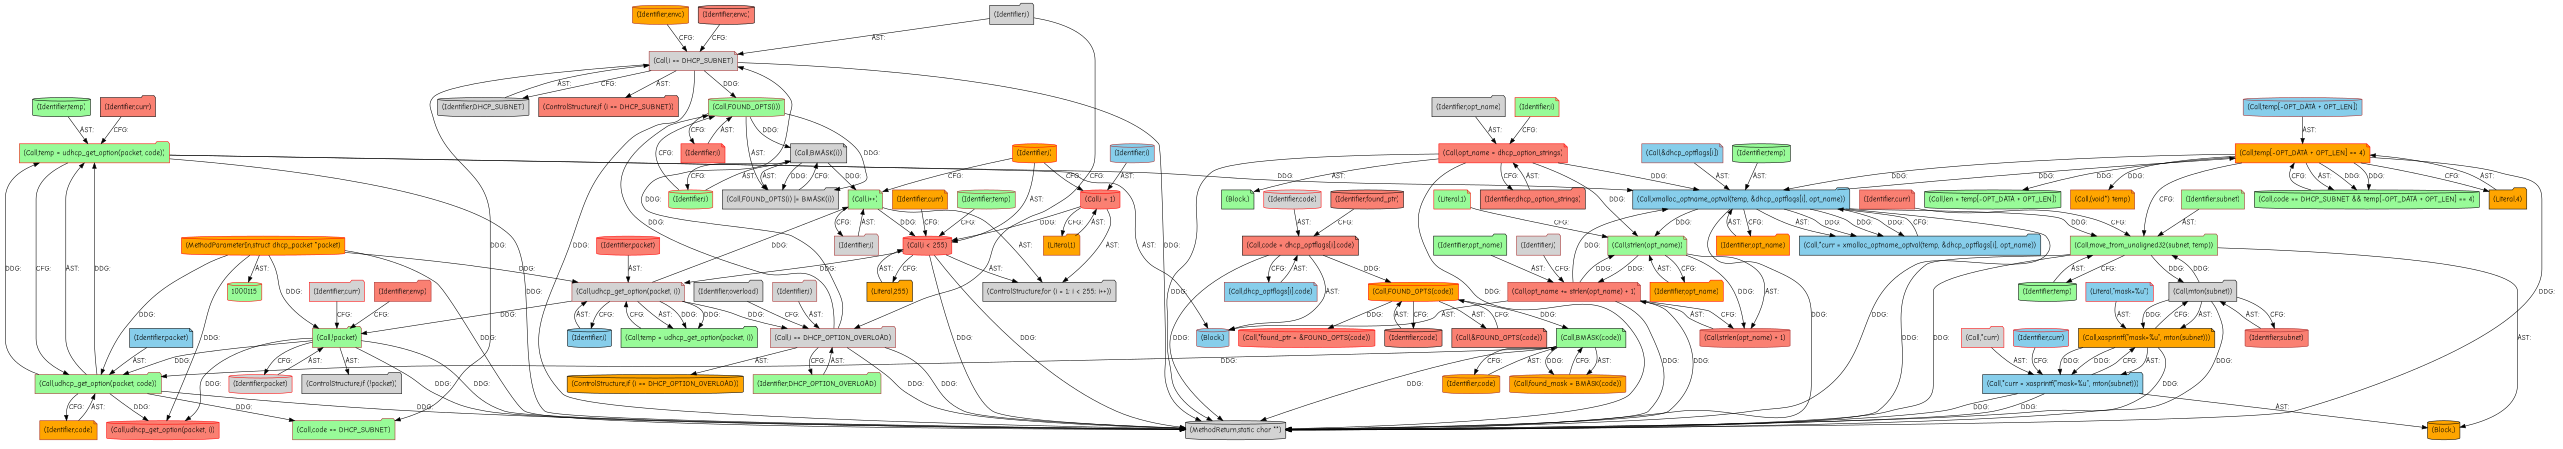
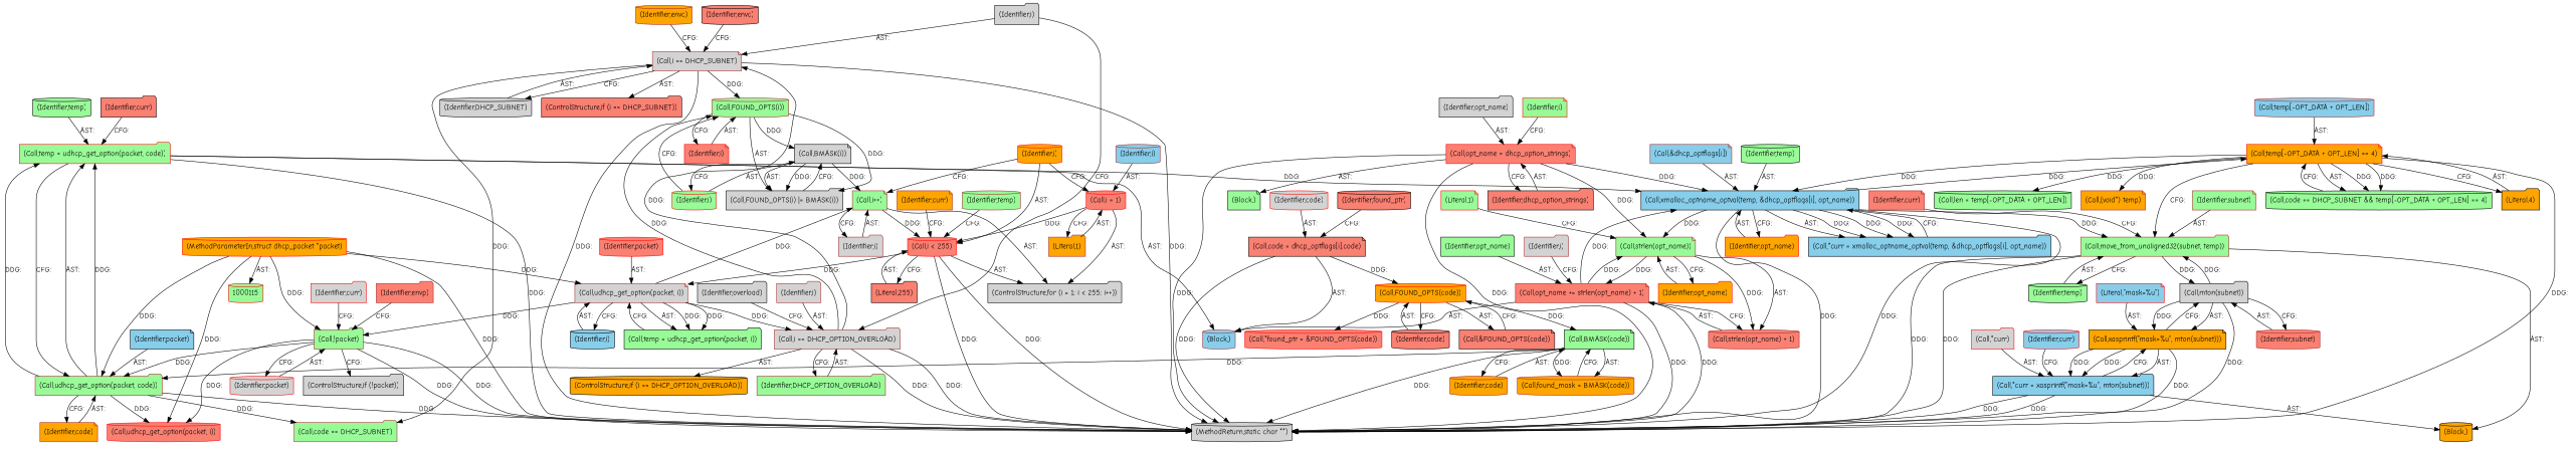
  digraph {
    fontname="Comic Neue"
    node [color=black fillcolor=palegreen fontname="Comic Neue" shape=cylinder style=filled]
    edge [fontname="Comic Neue"]
    n1 [color=brown label="(Call,move_from_unaligned32(subnet, temp))" shape=folder]
    n2 [fillcolor=lightgrey label="(Call,mton(subnet))" shape=folder]
    n3 [fillcolor=orange label="(Block,)"]
    n4 [label="(Identifier,temp)"]
    n5 [fillcolor=lightgrey label="(MethodReturn,static char **)"]
    n6 [fillcolor=orange label="(Call,xasprintf(\"mask=%u\", mton(subnet)))" shape=note]
    n7 [color=brown fillcolor=salmon label="(Identifier,subnet)"]
    n8 [fillcolor=skyblue label="(Call,*curr = xasprintf(\"mask=%u\", mton(subnet)))" shape=folder]
    n9 [color=red fillcolor=orange label="(Call,temp[-OPT_DATA + OPT_LEN] == 4)" shape=note]
    n10 [fillcolor=skyblue label="(Call,xmalloc_optname_optval(temp, &dhcp_optflags[i], opt_name))" shape=folder]
    n11 [fillcolor=orange label="(Literal,4)" shape=folder]
    n12 [label="(Call,len = temp[-OPT_DATA + OPT_LEN])"]
    n13 [color=brown fillcolor=orange label="(Call,(void*) temp)" shape=note]
    n14 [label="(Call,code == DHCP_SUBNET && temp[-OPT_DATA + OPT_LEN] == 4)"]
    n15 [color=brown label="(Call,strlen(opt_name))" shape=note]
    n16 [fillcolor=skyblue label="(Call,*curr = xmalloc_optname_optval(temp, &dhcp_optflags[i], opt_name))" shape=folder]
    n17 [color=red fillcolor=orange label="(Identifier,opt_name)" shape=folder]
    n18 [color=brown fillcolor=salmon label="(Call,opt_name += strlen(opt_name) + 1)" shape=note]
    n19 [color=brown fillcolor=salmon label="(Call,strlen(opt_name) + 1)"]
    n20 [color=red fillcolor=orange label="(Identifier,opt_name)" shape=folder]
    n21 [color=red label="(Call,temp = udhcp_get_option(packet, code))" shape=folder]
    n22 [color=brown label="(Call,udhcp_get_option(packet, code))" shape=folder]
    n23 [color=brown fillcolor=skyblue label="(Block,)"]
    n24 [color=brown label="(Call,code == DHCP_SUBNET)" shape=folder]
    n25 [color=red fillcolor=salmon label="(Call,udhcp_get_option(packet, i))"]
    n26 [color=brown fillcolor=orange label="(Identifier,code)" shape=note]
    n27 [color=brown label="(Call,!packet)" shape=folder]
    n28 [color=red fillcolor=lightgrey label="(Identifier,packet)"]
    n29 [fillcolor=lightgrey label="(ControlStructure,if (!packet))" shape=folder]
    n30 [color=brown fillcolor=lightgrey label="(Call,udhcp_get_option(packet, i))" shape=note]
    n31 [color=brown label="(Call,i++)" shape=note]
    n32 [color=brown fillcolor=lightgrey label="(Call,i == DHCP_OPTION_OVERLOAD)" shape=folder]
    n33 [label="(Call,temp = udhcp_get_option(packet, i))" shape=folder]
    n34 [fillcolor=skyblue label="(Identifier,i)"]
    n35 [color=red fillcolor=salmon label="(Call,i < 255)"]
    n36 [fillcolor=lightgrey label="(ControlStructure,for (i = 1; i < 255; i++))" shape=folder]
    n37 [color=brown fillcolor=lightgrey label="(Identifier,i)" shape=folder]
    n38 [color=brown label="(Call,FOUND_OPTS(i))"]
    n39 [color=brown fillcolor=lightgrey label="(Call,i == DHCP_SUBNET)" shape=note]
    n40 [fillcolor=orange label="(ControlStructure,if (i == DHCP_OPTION_OVERLOAD))"]
    n41 [color=brown label="(Identifier,DHCP_OPTION_OVERLOAD)" shape=folder]
    n42 [color=red fillcolor=orange label="(MethodParameterIn,struct dhcp_packet *packet)"]
    1000115 [color=red]
-   n44 [fillcolor=orange label="(Literal,255)" shape=folder]
+   n44 [fillcolor=salmon label="(Literal,255)" shape=folder]
    n45 [color=red fillcolor=salmon label="(Call,i = 1)"]
    n46 [color=brown fillcolor=orange label="(Literal,1)" shape=folder]
    n47 [fillcolor=lightgrey label="(Call,BMASK(i))" shape=note]
    n48 [color=red label="(Identifier,i)"]
    n49 [fillcolor=lightgrey label="(Call,FOUND_OPTS(i) |= BMASK(i))" shape=folder]
    n50 [color=red fillcolor=salmon label="(Identifier,i)" shape=note]
    n51 [fillcolor=lightgrey label="(Identifier,DHCP_SUBNET)"]
    n52 [fillcolor=salmon label="(ControlStructure,if (i == DHCP_SUBNET))" shape=folder]
    n53 [label="(Call,BMASK(code))" shape=note]
    n54 [color=brown fillcolor=orange label="(Call,found_mask = BMASK(code))"]
    n55 [color=brown fillcolor=orange label="(Identifier,code)"]
    n56 [color=red fillcolor=orange label="(Call,FOUND_OPTS(code))"]
    n57 [fillcolor=salmon label="(Call,&FOUND_OPTS(code))" shape=note]
    n58 [fillcolor=salmon label="(Identifier,code)"]
    n59 [color=red fillcolor=salmon label="(Call,*found_ptr = &FOUND_OPTS(code))"]
    n60 [fillcolor=salmon label="(Call,code = dhcp_optflags[i].code)" shape=note]
-   n61 [color=brown fillcolor=skyblue label="(Call,dhcp_optflags[i].code)" shape=note]
    n62 [color=red fillcolor=salmon label="(Call,opt_name = dhcp_option_strings)" shape=note]
    n63 [fillcolor=salmon label="(Identifier,dhcp_option_strings)" shape=folder]
    n64 [label="(Block,)" shape=note]
    n65 [color=red fillcolor=lightgrey label="(Call,*curr)" shape=folder]
    n66 [color=red fillcolor=orange label="(Identifier,i)"]
    n67 [color=brown label="(Identifier,subnet)" shape=note]
    n68 [color=red fillcolor=skyblue label="(Literal,\"mask=%u\")" shape=note]
    n69 [fillcolor=lightgrey label="(Identifier,overload)" shape=folder]
    n70 [color=brown fillcolor=orange label="(Identifier,curr)" shape=note]
    n71 [color=brown fillcolor=skyblue label="(Call,&dhcp_optflags[i])" shape=note]
    n72 [color=brown fillcolor=salmon label="(Identifier,envp)" shape=folder]
    n73 [color=red label="(Identifier,i)" shape=note]
    n74 [color=red fillcolor=skyblue label="(Identifier,curr)"]
    n75 [color=red fillcolor=salmon label="(Identifier,packet)"]
    n76 [color=red fillcolor=lightgrey label="(Identifier,curr)" shape=folder]
    n77 [fillcolor=lightgrey label="(Identifier,opt_name)" shape=folder]
    n78 [color=brown fillcolor=orange label="(Identifier,envc)"]
    n79 [fillcolor=skyblue label="(Identifier,packet)" shape=note]
    n80 [label="(Identifier,temp)"]
    n81 [label="(Identifier,temp)"]
    n82 [color=red label="(Literal,1)" shape=note]
    n83 [fillcolor=salmon label="(Identifier,envc)"]
    n84 [color=brown fillcolor=lightgrey label="(Identifier,i)" shape=folder]
    n85 [color=brown label="(Identifier,temp)"]
    n86 [color=brown fillcolor=skyblue label="(Call,temp[-OPT_DATA + OPT_LEN])"]
    n87 [color=brown fillcolor=lightgrey label="(Identifier,i)" shape=folder]
    n88 [color=red fillcolor=lightgrey label="(Identifier,code)"]
    n89 [color=brown fillcolor=skyblue label="(Identifier,i)"]
    n90 [fillcolor=salmon label="(Identifier,curr)" shape=folder]
    n91 [color=brown fillcolor=salmon label="(Identifier,curr)" shape=note]
    n92 [label="(Identifier,opt_name)" shape=folder]
    n93 [fillcolor=salmon label="(Identifier,found_ptr)"]
    n94 [fillcolor=lightgrey label="(Identifier,i)" shape=folder]
    n1 -> n2 [label="DDG: "]
    n1 -> n3 [label="AST: "]
    n1 -> n4 [label="CFG: "]
    n1 -> n5 [label="DDG: "]
    n1 -> n5 [label="DDG: "]
    n2 -> n1 [label="DDG: "]
    n2 -> n5 [label="DDG: "]
    n2 -> n6 [label="AST: "]
    n2 -> n6 [label="DDG: "]
    n2 -> n7 [label="CFG: "]
    n4 -> n1 [label="AST: "]
    n6 -> n2 [label="CFG: "]
    n6 -> n5 [label="DDG: "]
    n6 -> n8 [label="AST: "]
    n6 -> n8 [label="DDG: "]
    n6 -> n8 [label="DDG: "]
    n7 -> n2 [label="AST: "]
    n8 -> n3 [label="AST: "]
    n8 -> n5 [label="DDG: "]
    n8 -> n5 [label="DDG: "]
    n8 -> n6 [label="CFG: "]
    n9 -> n1 [label="CFG: "]
    n9 -> n5 [label="DDG: "]
    n9 -> n10 [label="DDG: "]
    n9 -> n11 [label="CFG: "]
    n9 -> n12 [label="DDG: "]
    n9 -> n13 [label="DDG: "]
    n9 -> n14 [label="AST: "]
    n9 -> n14 [label="DDG: "]
    n9 -> n14 [label="DDG: "]
    n10 -> n1 [label="DDG: "]
    n10 -> n5 [label="DDG: "]
    n10 -> n5 [label="DDG: "]
    n10 -> n9 [label="DDG: "]
    n10 -> n15 [label="DDG: "]
    n10 -> n16 [label="AST: "]
    n10 -> n16 [label="DDG: "]
    n10 -> n16 [label="DDG: "]
    n10 -> n16 [label="DDG: "]
    n10 -> n17 [label="CFG: "]
    n11 -> n9 [label="AST: "]
    n14 -> n9 [label="CFG: "]
    n15 -> n18 [label="DDG: "]
    n15 -> n19 [label="AST: "]
    n15 -> n19 [label="DDG: "]
    n15 -> n20 [label="CFG: "]
    n16 -> n10 [label="CFG: "]
    n17 -> n10 [label="AST: "]
    n18 -> n5 [label="DDG: "]
    n18 -> n5 [label="DDG: "]
    n18 -> n10 [label="DDG: "]
    n18 -> n15 [label="DDG: "]
    n18 -> n19 [label="CFG: "]
    n18 -> n23 [label="AST: "]
    n19 -> n18 [label="AST: "]
    n20 -> n15 [label="AST: "]
    n21 -> n5 [label="DDG: "]
    n21 -> n10 [label="DDG: "]
    n21 -> n22 [label="CFG: "]
    n21 -> n23 [label="AST: "]
    n22 -> n5 [label="DDG: "]
    n22 -> n21 [label="AST: "]
    n22 -> n21 [label="DDG: "]
    n22 -> n21 [label="DDG: "]
    n22 -> n24 [label="DDG: "]
    n22 -> n25 [label="DDG: "]
    n22 -> n26 [label="CFG: "]
    n26 -> n22 [label="AST: "]
    n27 -> n5 [label="DDG: "]
    n27 -> n5 [label="DDG: "]
    n27 -> n22 [label="DDG: "]
    n27 -> n25 [label="DDG: "]
    n27 -> n28 [label="CFG: "]
-   n27 -> n29 [label="AST: "]
+   n27 -> n29 [label="CFG: "]
    n28 -> n27 [label="AST: "]
    n30 -> n27 [label="DDG: "]
    n30 -> n31 [label="DDG: "]
    n30 -> n32 [label="DDG: "]
    n30 -> n33 [label="AST: "]
    n30 -> n33 [label="DDG: "]
    n30 -> n33 [label="DDG: "]
    n30 -> n34 [label="CFG: "]
    n31 -> n35 [label="DDG: "]
    n31 -> n36 [label="AST: "]
    n31 -> n37 [label="CFG: "]
    n32 -> n5 [label="DDG: "]
    n32 -> n5 [label="DDG: "]
    n32 -> n38 [label="DDG: "]
    n32 -> n39 [label="DDG: "]
    n32 -> n40 [label="AST: "]
    n32 -> n41 [label="CFG: "]
    n33 -> n30 [label="CFG: "]
    n34 -> n30 [label="AST: "]
    n35 -> n5 [label="DDG: "]
    n35 -> n5 [label="DDG: "]
    n35 -> n30 [label="DDG: "]
    n35 -> n36 [label="AST: "]
    n35 -> n44 [label="CFG: "]
    n37 -> n31 [label="AST: "]
    n38 -> n47 [label="DDG: "]
    n38 -> n49 [label="AST: "]
    n38 -> n49 [label="DDG: "]
    n38 -> n50 [label="CFG: "]
    n39 -> n5 [label="DDG: "]
    n39 -> n5 [label="DDG: "]
    n39 -> n24 [label="DDG: "]
    n39 -> n38 [label="DDG: "]
    n39 -> n51 [label="CFG: "]
    n39 -> n52 [label="AST: "]
    n41 -> n32 [label="AST: "]
    n42 -> n5 [label="DDG: "]
    n42 -> n22 [label="DDG: "]
    n42 -> n25 [label="DDG: "]
    n42 -> n27 [label="DDG: "]
    n42 -> n30 [label="DDG: "]
    n42 -> 1000115 [label="AST: "]
    n44 -> n35 [label="AST: "]
    n45 -> n35 [label="DDG: "]
    n45 -> n36 [label="AST: "]
    n45 -> n46 [label="CFG: "]
    n46 -> n45 [label="AST: "]
    n47 -> n31 [label="DDG: "]
    n47 -> n48 [label="CFG: "]
    n47 -> n49 [label="AST: "]
    n47 -> n49 [label="DDG: "]
    n48 -> n38 [label="CFG: "]
    n48 -> n47 [label="AST: "]
    n49 -> n47 [label="CFG: "]
    n50 -> n38 [label="AST: "]
    n51 -> n39 [label="AST: "]
    n53 -> n5 [label="DDG: "]
    n53 -> n22 [label="DDG: "]
    n53 -> n54 [label="AST: "]
    n53 -> n54 [label="DDG: "]
    n53 -> n55 [label="CFG: "]
    n54 -> n53 [label="CFG: "]
    n55 -> n53 [label="AST: "]
    n56 -> n53 [label="DDG: "]
    n56 -> n57 [label="AST: "]
    n56 -> n58 [label="CFG: "]
    n56 -> n59 [label="DDG: "]
    n57 -> n56 [label="CFG: "]
    n58 -> n56 [label="AST: "]
    n60 -> n5 [label="DDG: "]
    n60 -> n23 [label="AST: "]
    n60 -> n56 [label="DDG: "]
-   n60 -> n61 [label="CFG: "]
-   n61 -> n60 [label="AST: "]
    n62 -> n5 [label="DDG: "]
    n62 -> n5 [label="DDG: "]
    n62 -> n10 [label="DDG: "]
    n62 -> n15 [label="DDG: "]
    n62 -> n63 [label="CFG: "]
    n62 -> n64 [label="AST: "]
    n63 -> n62 [label="AST: "]
    n65 -> n8 [label="AST: "]
    n66 -> n31 [label="CFG: "]
    n66 -> n35 [label="AST: "]
    n66 -> n45 [label="CFG: "]
    n67 -> n1 [label="AST: "]
    n68 -> n6 [label="AST: "]
    n69 -> n32 [label="CFG: "]
    n70 -> n35 [label="CFG: "]
    n71 -> n10 [label="AST: "]
    n72 -> n27 [label="CFG: "]
    n73 -> n62 [label="CFG: "]
    n74 -> n8 [label="CFG: "]
    n75 -> n30 [label="AST: "]
    n76 -> n27 [label="CFG: "]
    n77 -> n62 [label="AST: "]
    n78 -> n39 [label="CFG: "]
    n79 -> n22 [label="AST: "]
    n80 -> n10 [label="AST: "]
    n81 -> n21 [label="AST: "]
    n82 -> n15 [label="CFG: "]
    n83 -> n39 [label="CFG: "]
    n84 -> n18 [label="CFG: "]
    n85 -> n35 [label="CFG: "]
    n86 -> n9 [label="AST: "]
    n87 -> n32 [label="AST: "]
    n88 -> n60 [label="AST: "]
    n89 -> n45 [label="AST: "]
    n90 -> n21 [label="CFG: "]
    n91 -> n1 [label="CFG: "]
    n92 -> n18 [label="AST: "]
    n93 -> n60 [label="CFG: "]
    n94 -> n32 [label="CFG: "]
    n94 -> n39 [label="AST: "]
  }
